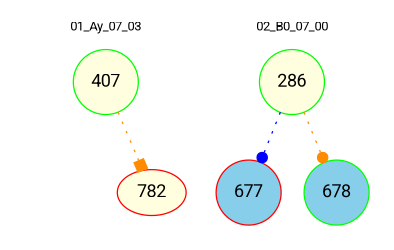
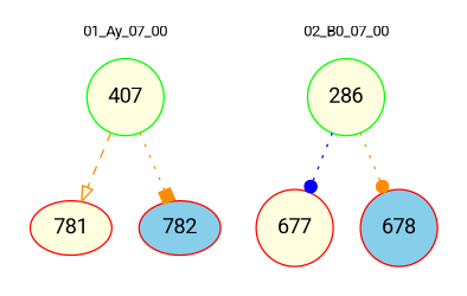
  digraph {
    fontname=Roboto
    node [color=red fillcolor=lightyellow fontname=Roboto shape=circle style=filled]
    edge [arrowhead=dot color=darkorange fontname=Roboto style=dotted]
    n1 [color=green label=407]
-   n3 [label=782 shape=ellipse]
+   n2 [label=781 shape=ellipse]
+   n3 [fillcolor=skyblue label=782 shape=ellipse]
    n4 [color=green label=286]
-   n5 [fillcolor=skyblue label=677]
-   n6 [color=green fillcolor=skyblue label=678]
+   n5 [label=677]
+   n6 [fillcolor=skyblue label=678]
    subgraph cluster_1 {
      color=white
      fontsize=10
-     label="01_Ay_07_03"
+     label="01_Ay_07_00"
      n1
+     n2
      n3
    }
    subgraph cluster_2 {
      color=white
      fontsize=10
      label="02_B0_07_00"
      n4
      n5
      n6
    }
+   n1 -> n2 [arrowhead=onormal style=dashed]
    n1 -> n3 [arrowhead=box]
    n4 -> n5 [color=blue]
    n4 -> n6
  }
